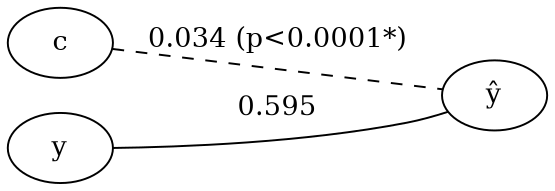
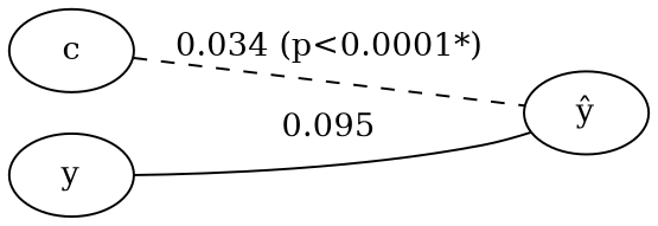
  graph {
    rankdir=LR
    n1 [label=c]
    n2 [label=<y&#770;>]
    n3 [label=y]
    n1 -- n2 [label="0.034 (p<0.0001*)" style=dashed]
-   n3 -- n2 [label=0.595]
+   n3 -- n2 [label=0.095]
  }
